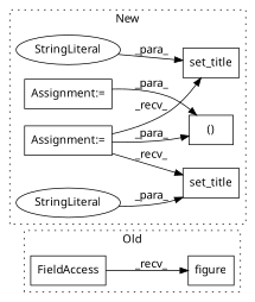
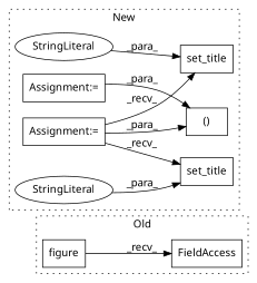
  digraph {
    rankdir=LR
    fontname="Noto Sans"
    node [a=32 l="10,1" shape=box fontname="Noto Sans"]
    edge [fontname="Noto Sans"]
    n1 [l=8 label=figure s=1717]
    n2 [a=22 l=17 label=FieldAccess s=1699]
    n3 [label=set_title s="2632,2663"]
    n4 [a=45 l=21 label=StringLiteral s=2642 shape=ellipse]
    n5 [a=7 l=2 label="Assignment:=" s=411]
    n6 [a=106 l=18 label="()" s=2165]
    n7 [a=7 l=3 label="Assignment:=" s=179]
    n8 [label=set_title s="1799,1849"]
    n9 [a=45 l=40 label=StringLiteral s=1809 shape=ellipse]
    subgraph cluster_1 {
      label=Old
      style=dotted
      n1
      n2
    }
    subgraph cluster_2 {
      label=New
      style=dotted
      n3
      n4
      n5
      n6
      n7
      n8
      n9
    }
-   n2 -> n1 [label=_recv_]
+   n1 -> n2 [label=_recv_]
    n4 -> n3 [label=_para_]
    n5 -> n3 [label=_recv_]
    n5 -> n6 [label=_para_]
    n5 -> n8 [label=_recv_]
    n7 -> n6 [label=_para_]
    n9 -> n8 [label=_para_]
  }
